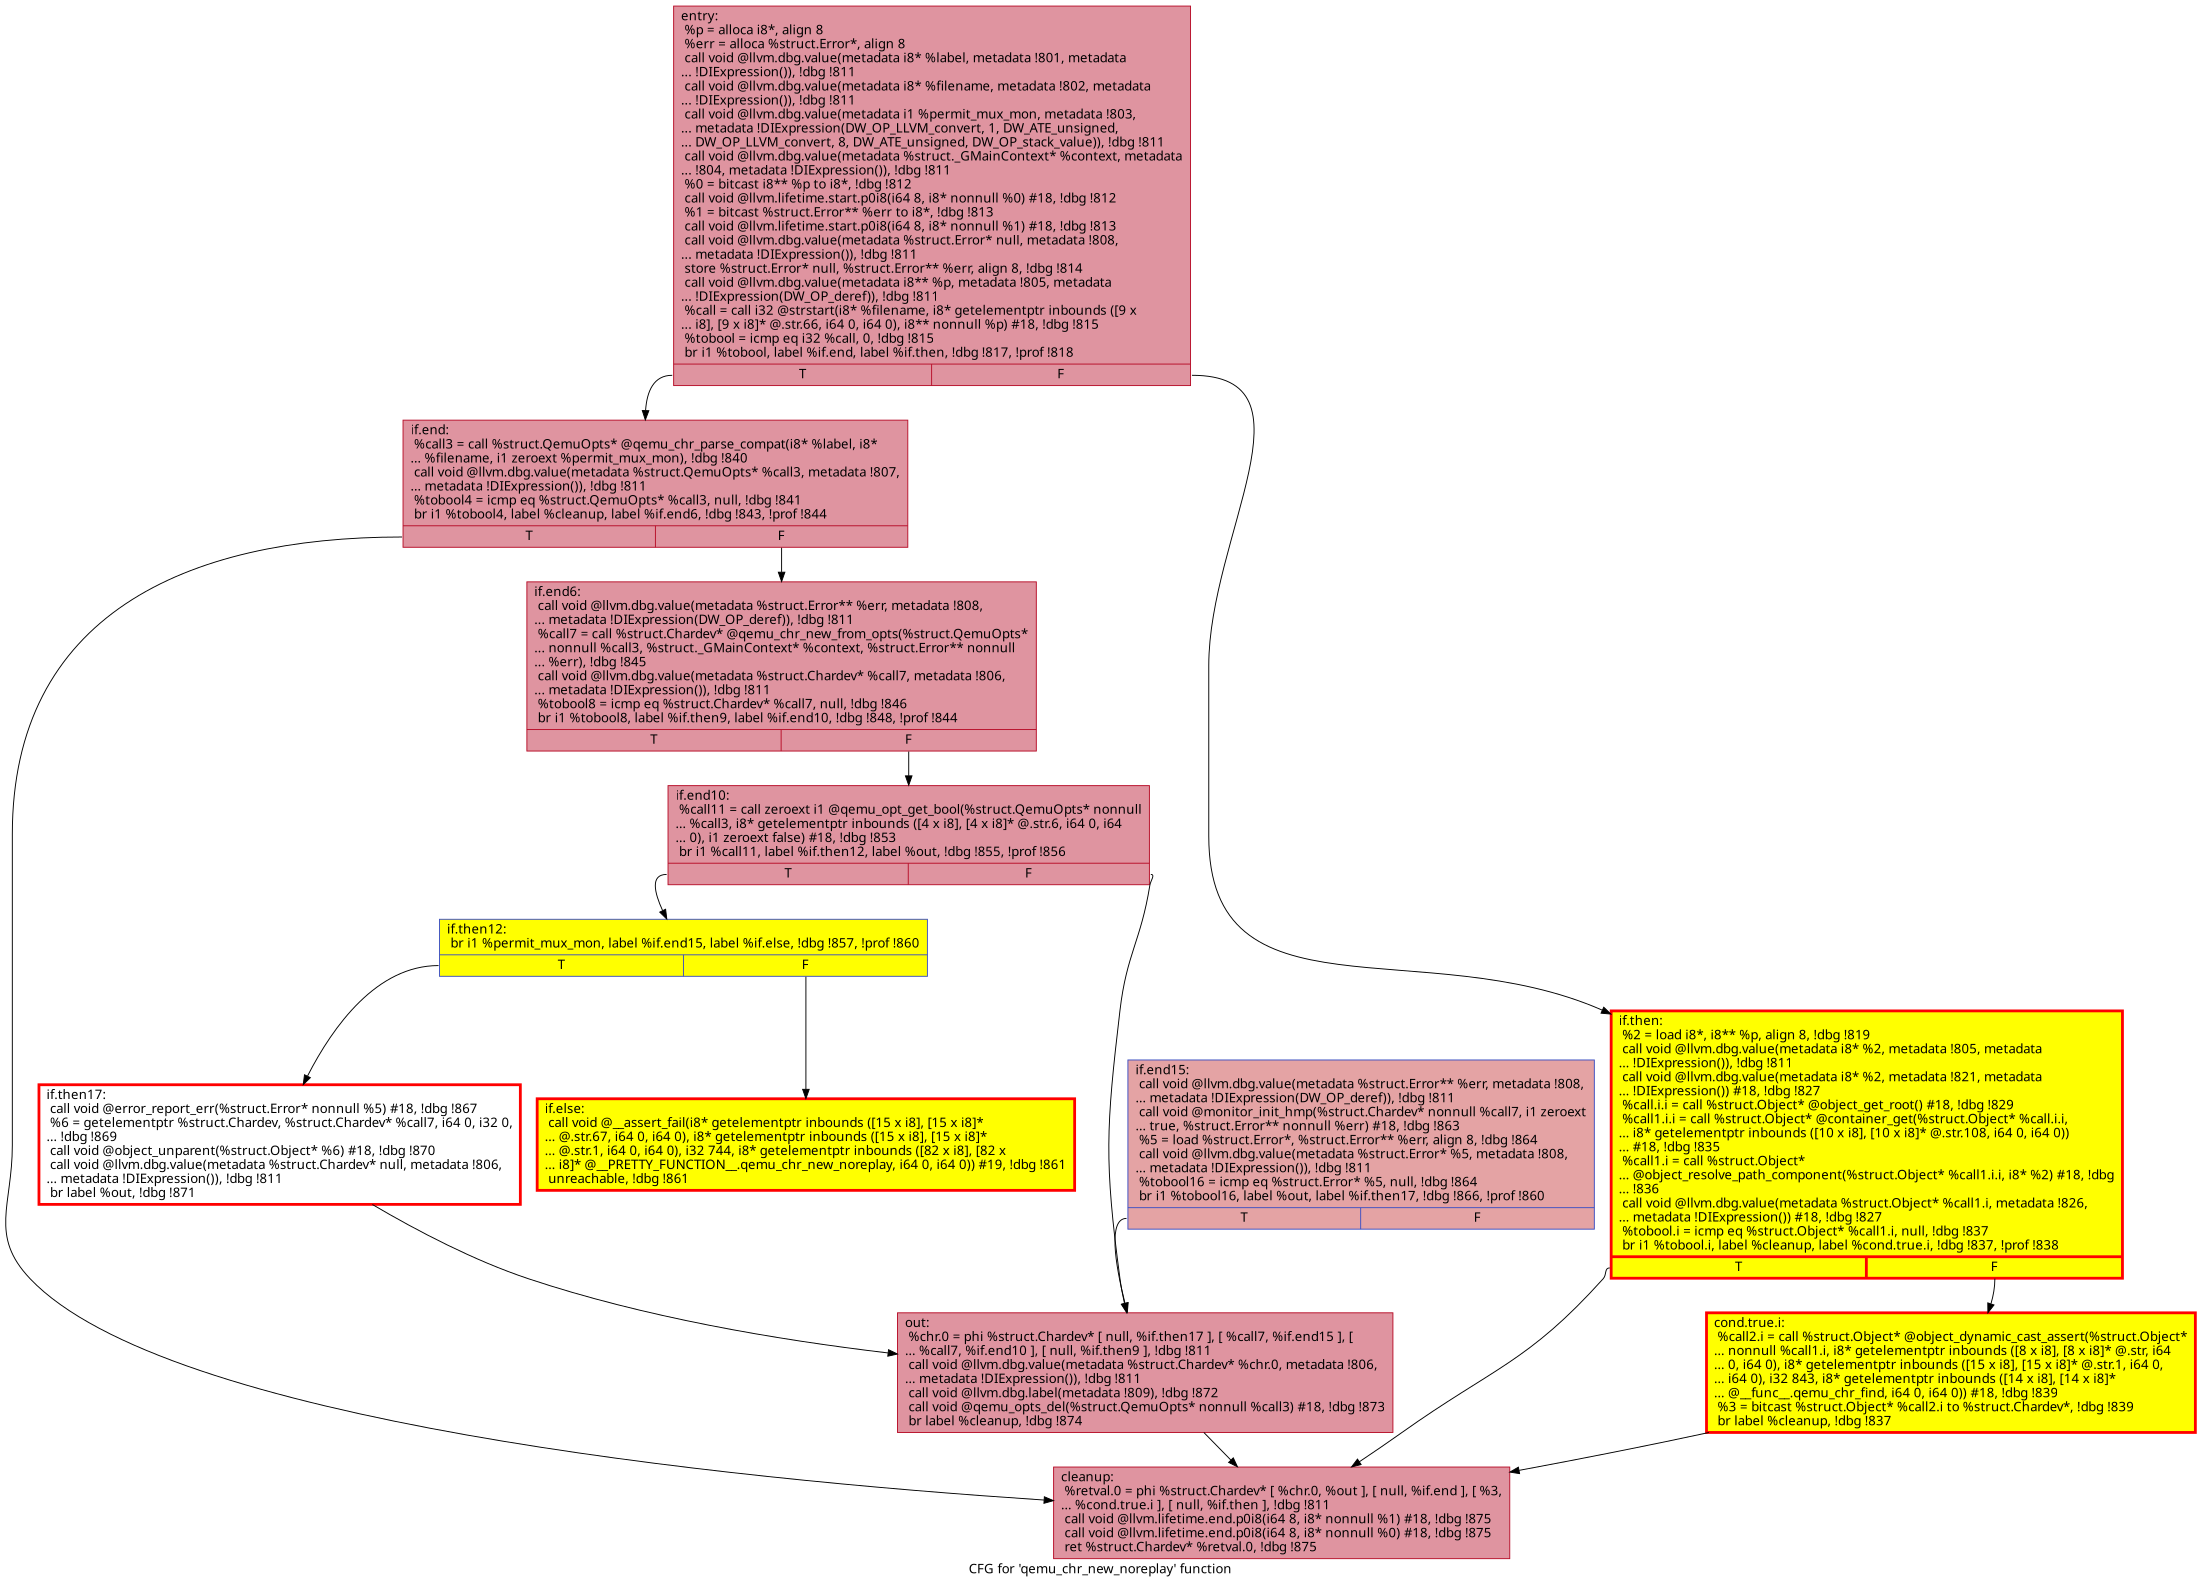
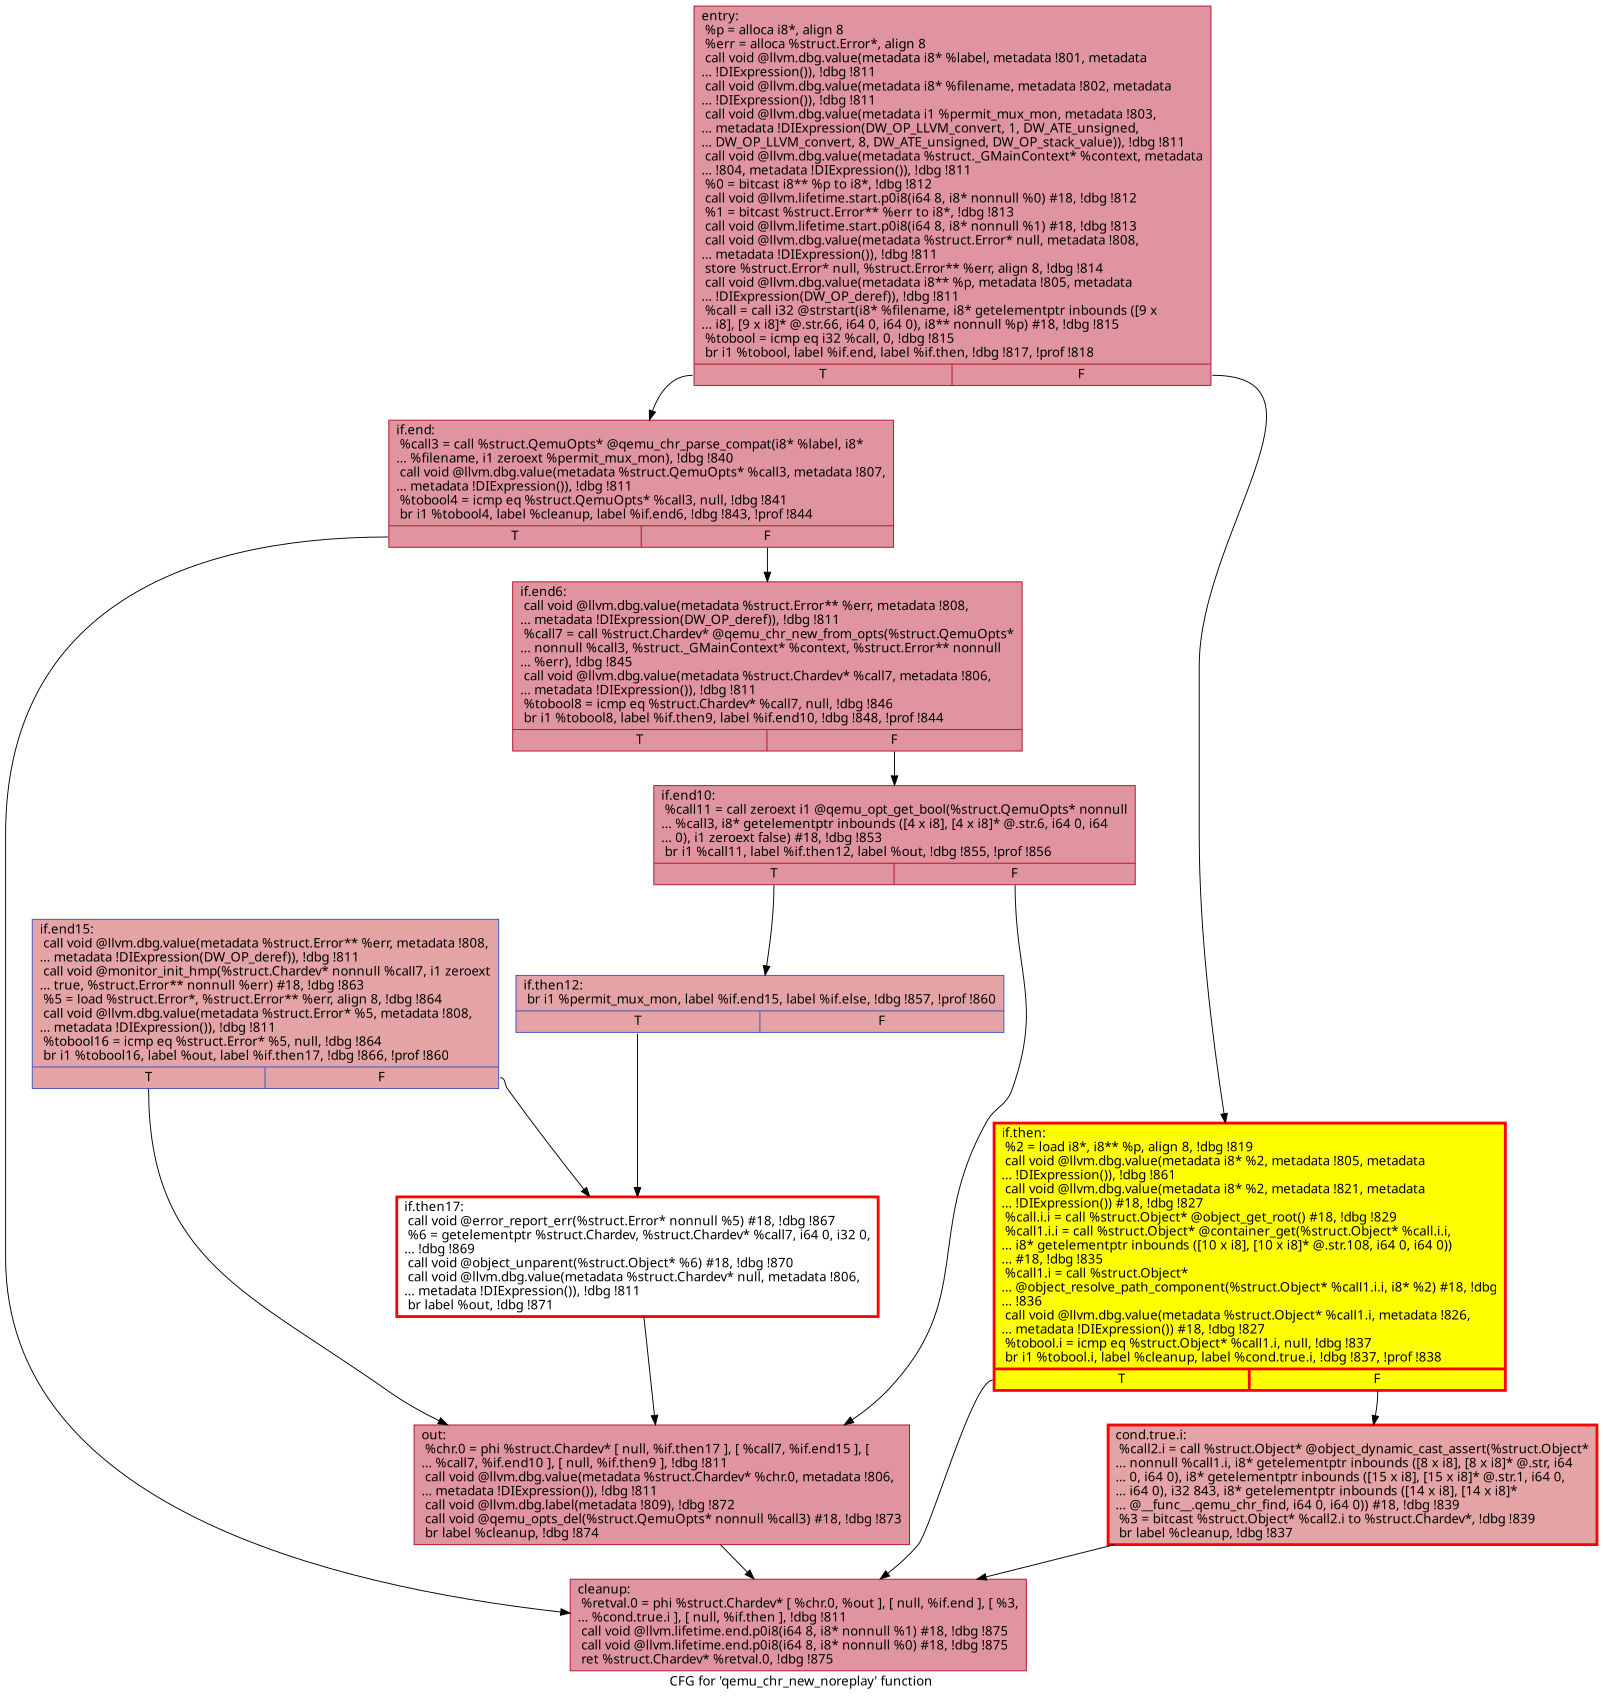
  digraph {
    fontname="Noto Sans"
    label="CFG for 'qemu_chr_new_noreplay' function"
    node [color="#b70d28ff" fillcolor="#b70d2870" fontname="Noto Sans" shape=record style=filled]
    edge [fontname="Noto Sans" tailport=s0]
    n1 [label="{entry:\l  %p = alloca i8*, align 8\l  %err = alloca %struct.Error*, align 8\l  call void @llvm.dbg.value(metadata i8* %label, metadata !801, metadata\l... !DIExpression()), !dbg !811\l  call void @llvm.dbg.value(metadata i8* %filename, metadata !802, metadata\l... !DIExpression()), !dbg !811\l  call void @llvm.dbg.value(metadata i1 %permit_mux_mon, metadata !803,\l... metadata !DIExpression(DW_OP_LLVM_convert, 1, DW_ATE_unsigned,\l... DW_OP_LLVM_convert, 8, DW_ATE_unsigned, DW_OP_stack_value)), !dbg !811\l  call void @llvm.dbg.value(metadata %struct._GMainContext* %context, metadata\l... !804, metadata !DIExpression()), !dbg !811\l  %0 = bitcast i8** %p to i8*, !dbg !812\l  call void @llvm.lifetime.start.p0i8(i64 8, i8* nonnull %0) #18, !dbg !812\l  %1 = bitcast %struct.Error** %err to i8*, !dbg !813\l  call void @llvm.lifetime.start.p0i8(i64 8, i8* nonnull %1) #18, !dbg !813\l  call void @llvm.dbg.value(metadata %struct.Error* null, metadata !808,\l... metadata !DIExpression()), !dbg !811\l  store %struct.Error* null, %struct.Error** %err, align 8, !dbg !814\l  call void @llvm.dbg.value(metadata i8** %p, metadata !805, metadata\l... !DIExpression(DW_OP_deref)), !dbg !811\l  %call = call i32 @strstart(i8* %filename, i8* getelementptr inbounds ([9 x\l... i8], [9 x i8]* @.str.66, i64 0, i64 0), i8** nonnull %p) #18, !dbg !815\l  %tobool = icmp eq i32 %call, 0, !dbg !815\l  br i1 %tobool, label %if.end, label %if.then, !dbg !817, !prof !818\l|{<s0>T|<s1>F}}"]
    n2 [label="{if.end:                                           \l  %call3 = call %struct.QemuOpts* @qemu_chr_parse_compat(i8* %label, i8*\l... %filename, i1 zeroext %permit_mux_mon), !dbg !840\l  call void @llvm.dbg.value(metadata %struct.QemuOpts* %call3, metadata !807,\l... metadata !DIExpression()), !dbg !811\l  %tobool4 = icmp eq %struct.QemuOpts* %call3, null, !dbg !841\l  br i1 %tobool4, label %cleanup, label %if.end6, !dbg !843, !prof !844\l|{<s0>T|<s1>F}}"]
-   n3 [color=red fillcolor=yellow label="{if.then:                                          \l  %2 = load i8*, i8** %p, align 8, !dbg !819\l  call void @llvm.dbg.value(metadata i8* %2, metadata !805, metadata\l... !DIExpression()), !dbg !811\l  call void @llvm.dbg.value(metadata i8* %2, metadata !821, metadata\l... !DIExpression()) #18, !dbg !827\l  %call.i.i = call %struct.Object* @object_get_root() #18, !dbg !829\l  %call1.i.i = call %struct.Object* @container_get(%struct.Object* %call.i.i,\l... i8* getelementptr inbounds ([10 x i8], [10 x i8]* @.str.108, i64 0, i64 0))\l... #18, !dbg !835\l  %call1.i = call %struct.Object*\l... @object_resolve_path_component(%struct.Object* %call1.i.i, i8* %2) #18, !dbg\l... !836\l  call void @llvm.dbg.value(metadata %struct.Object* %call1.i, metadata !826,\l... metadata !DIExpression()) #18, !dbg !827\l  %tobool.i = icmp eq %struct.Object* %call1.i, null, !dbg !837\l  br i1 %tobool.i, label %cleanup, label %cond.true.i, !dbg !837, !prof !838\l|{<s0>T|<s1>F}}" penwidth=3.0]
+   n3 [color=red fillcolor=yellow label="{if.then:                                          \l  %2 = load i8*, i8** %p, align 8, !dbg !819\l  call void @llvm.dbg.value(metadata i8* %2, metadata !805, metadata\l... !DIExpression()), !dbg !861\l  call void @llvm.dbg.value(metadata i8* %2, metadata !821, metadata\l... !DIExpression()) #18, !dbg !827\l  %call.i.i = call %struct.Object* @object_get_root() #18, !dbg !829\l  %call1.i.i = call %struct.Object* @container_get(%struct.Object* %call.i.i,\l... i8* getelementptr inbounds ([10 x i8], [10 x i8]* @.str.108, i64 0, i64 0))\l... #18, !dbg !835\l  %call1.i = call %struct.Object*\l... @object_resolve_path_component(%struct.Object* %call1.i.i, i8* %2) #18, !dbg\l... !836\l  call void @llvm.dbg.value(metadata %struct.Object* %call1.i, metadata !826,\l... metadata !DIExpression()) #18, !dbg !827\l  %tobool.i = icmp eq %struct.Object* %call1.i, null, !dbg !837\l  br i1 %tobool.i, label %cleanup, label %cond.true.i, !dbg !837, !prof !838\l|{<s0>T|<s1>F}}" penwidth=3.0]
    n4 [label="{cleanup:                                          \l  %retval.0 = phi %struct.Chardev* [ %chr.0, %out ], [ null, %if.end ], [ %3,\l... %cond.true.i ], [ null, %if.then ], !dbg !811\l  call void @llvm.lifetime.end.p0i8(i64 8, i8* nonnull %1) #18, !dbg !875\l  call void @llvm.lifetime.end.p0i8(i64 8, i8* nonnull %0) #18, !dbg !875\l  ret %struct.Chardev* %retval.0, !dbg !875\l}"]
    n5 [label="{if.end6:                                          \l  call void @llvm.dbg.value(metadata %struct.Error** %err, metadata !808,\l... metadata !DIExpression(DW_OP_deref)), !dbg !811\l  %call7 = call %struct.Chardev* @qemu_chr_new_from_opts(%struct.QemuOpts*\l... nonnull %call3, %struct._GMainContext* %context, %struct.Error** nonnull\l... %err), !dbg !845\l  call void @llvm.dbg.value(metadata %struct.Chardev* %call7, metadata !806,\l... metadata !DIExpression()), !dbg !811\l  %tobool8 = icmp eq %struct.Chardev* %call7, null, !dbg !846\l  br i1 %tobool8, label %if.then9, label %if.end10, !dbg !848, !prof !844\l|{<s0>T|<s1>F}}"]
-   n6 [color=red fillcolor=yellow label="{cond.true.i:                                      \l  %call2.i = call %struct.Object* @object_dynamic_cast_assert(%struct.Object*\l... nonnull %call1.i, i8* getelementptr inbounds ([8 x i8], [8 x i8]* @.str, i64\l... 0, i64 0), i8* getelementptr inbounds ([15 x i8], [15 x i8]* @.str.1, i64 0,\l... i64 0), i32 843, i8* getelementptr inbounds ([14 x i8], [14 x i8]*\l... @__func__.qemu_chr_find, i64 0, i64 0)) #18, !dbg !839\l  %3 = bitcast %struct.Object* %call2.i to %struct.Chardev*, !dbg !839\l  br label %cleanup, !dbg !837\l}" penwidth=3.0]
+   n6 [color=red fillcolor="#c32e3170" label="{cond.true.i:                                      \l  %call2.i = call %struct.Object* @object_dynamic_cast_assert(%struct.Object*\l... nonnull %call1.i, i8* getelementptr inbounds ([8 x i8], [8 x i8]* @.str, i64\l... 0, i64 0), i8* getelementptr inbounds ([15 x i8], [15 x i8]* @.str.1, i64 0,\l... i64 0), i32 843, i8* getelementptr inbounds ([14 x i8], [14 x i8]*\l... @__func__.qemu_chr_find, i64 0, i64 0)) #18, !dbg !839\l  %3 = bitcast %struct.Object* %call2.i to %struct.Chardev*, !dbg !839\l  br label %cleanup, !dbg !837\l}" penwidth=3.0]
    n7 [label="{if.end10:                                         \l  %call11 = call zeroext i1 @qemu_opt_get_bool(%struct.QemuOpts* nonnull\l... %call3, i8* getelementptr inbounds ([4 x i8], [4 x i8]* @.str.6, i64 0, i64\l... 0), i1 zeroext false) #18, !dbg !853\l  br i1 %call11, label %if.then12, label %out, !dbg !855, !prof !856\l|{<s0>T|<s1>F}}"]
    n8 [label="{out:                                              \l  %chr.0 = phi %struct.Chardev* [ null, %if.then17 ], [ %call7, %if.end15 ], [\l... %call7, %if.end10 ], [ null, %if.then9 ], !dbg !811\l  call void @llvm.dbg.value(metadata %struct.Chardev* %chr.0, metadata !806,\l... metadata !DIExpression()), !dbg !811\l  call void @llvm.dbg.label(metadata !809), !dbg !872\l  call void @qemu_opts_del(%struct.QemuOpts* nonnull %call3) #18, !dbg !873\l  br label %cleanup, !dbg !874\l}"]
-   n9 [color="#3d50c3ff" fillcolor=yellow label="{if.then12:                                        \l  br i1 %permit_mux_mon, label %if.end15, label %if.else, !dbg !857, !prof !860\l|{<s0>T|<s1>F}}"]
-   n10 [color=red fillcolor=yellow label="{if.else:                                          \l  call void @__assert_fail(i8* getelementptr inbounds ([15 x i8], [15 x i8]*\l... @.str.67, i64 0, i64 0), i8* getelementptr inbounds ([15 x i8], [15 x i8]*\l... @.str.1, i64 0, i64 0), i32 744, i8* getelementptr inbounds ([82 x i8], [82 x\l... i8]* @__PRETTY_FUNCTION__.qemu_chr_new_noreplay, i64 0, i64 0)) #19, !dbg !861\l  unreachable, !dbg !861\l}" penwidth=3.0]
+   n9 [color="#3d50c3ff" fillcolor="#c32e3170" label="{if.then12:                                        \l  br i1 %permit_mux_mon, label %if.end15, label %if.else, !dbg !857, !prof !860\l|{<s0>T|<s1>F}}"]
    n11 [color=red label="{if.then17:                                        \l  call void @error_report_err(%struct.Error* nonnull %5) #18, !dbg !867\l  %6 = getelementptr %struct.Chardev, %struct.Chardev* %call7, i64 0, i32 0,\l... !dbg !869\l  call void @object_unparent(%struct.Object* %6) #18, !dbg !870\l  call void @llvm.dbg.value(metadata %struct.Chardev* null, metadata !806,\l... metadata !DIExpression()), !dbg !811\l  br label %out, !dbg !871\l}" penwidth=3.0 fillcolor="" style=""]
    n12 [color="#3d50c3ff" fillcolor="#c32e3170" label="{if.end15:                                         \l  call void @llvm.dbg.value(metadata %struct.Error** %err, metadata !808,\l... metadata !DIExpression(DW_OP_deref)), !dbg !811\l  call void @monitor_init_hmp(%struct.Chardev* nonnull %call7, i1 zeroext\l... true, %struct.Error** nonnull %err) #18, !dbg !863\l  %5 = load %struct.Error*, %struct.Error** %err, align 8, !dbg !864\l  call void @llvm.dbg.value(metadata %struct.Error* %5, metadata !808,\l... metadata !DIExpression()), !dbg !811\l  %tobool16 = icmp eq %struct.Error* %5, null, !dbg !864\l  br i1 %tobool16, label %out, label %if.then17, !dbg !866, !prof !860\l|{<s0>T|<s1>F}}"]
    n1 -> n2
    n1 -> n3 [tailport=s1]
    n2 -> n4
    n2 -> n5 [tailport=s1]
    n3 -> n4
    n3 -> n6 [tailport=s1]
    n5 -> n7 [tailport=s1]
    n6 -> n4
    n7 -> n8 [tailport=s1]
    n7 -> n9
    n8 -> n4
-   n9 -> n10 [tailport=s1]
    n9 -> n11
    n11 -> n8
    n12 -> n8
+   n12 -> n11 [tailport=s1]
  }
